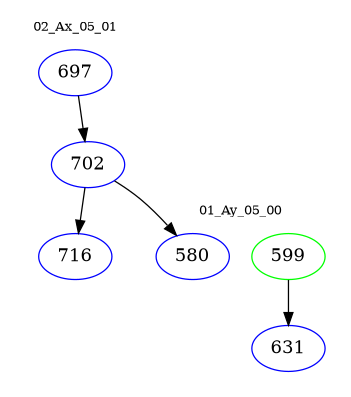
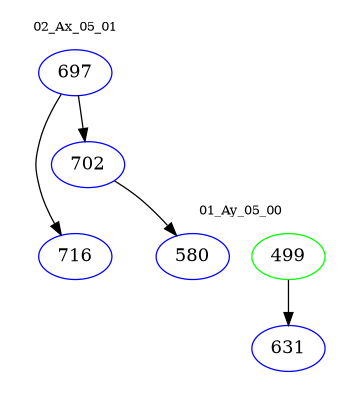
  digraph {
    node [color=blue]
    edge [color=black]
-   n1 [color=green label=599]
+   n1 [color=green label=499]
    n2 [label=631]
    n3 [label=580]
    n4 [label=697]
    n5 [label=702]
    n6 [label=716]
    subgraph cluster_1 {
      color=white
      fontsize=10
      label="01_Ay_05_00"
      n1
      n2
      n3
    }
    subgraph cluster_2 {
      color=white
      fontsize=10
      label="02_Ax_05_01"
      n4
      n5
      n6
    }
    n1 -> n2
    n4 -> n5
    n5 -> n3
-   n5 -> n6
+   n4 -> n6
  }
